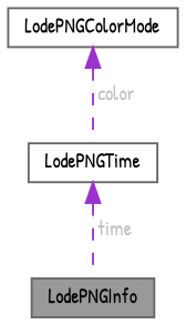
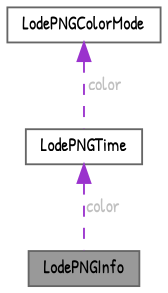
  digraph {
    fontname="Patrick Hand"
    node [color=gray40 fillcolor=white fontname="Patrick Hand" fontsize=10 shape=box style=filled]
    edge [color=darkorchid3 dir=back fontcolor=grey fontname="Patrick Hand" fontsize=10 labelfontname=Helvetica labelfontsize=10 style=dashed]
    n1 [fillcolor=grey60 fontcolor=black height=0.2 label=LodePNGInfo width=0.4]
    n2 [height=0.2 label=LodePNGColorMode width=0.4]
    n3 [height=0.2 label=LodePNGTime width=0.4]
    n2 -> n3 [label=" color"]
-   n3 -> n1 [label=" time"]
+   n3 -> n1 [label=" color"]
  }
